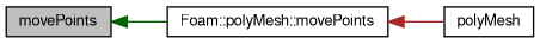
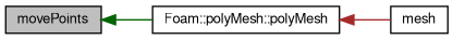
  digraph {
    rankdir=LR
    node [color=black fontname=FreeSans fontsize=10 shape=record]
    edge [dir=back fontname=FreeSans fontsize=10 labelfontname=FreeSans labelfontsize=10 style=solid]
    n1 [fillcolor=grey75 fontcolor=black height=0.2 label=movePoints style=filled width=0.4]
-   n2 [height=0.2 label="Foam::polyMesh::movePoints" width=0.4]
-   n3 [height=0.2 label=polyMesh width=0.4]
+   n2 [height=0.2 label="Foam::polyMesh::polyMesh" width=0.4]
+   n3 [height=0.2 label=mesh width=0.4]
    n1 -> n2 [color=darkgreen]
    n2 -> n3 [color=brown]
  }
